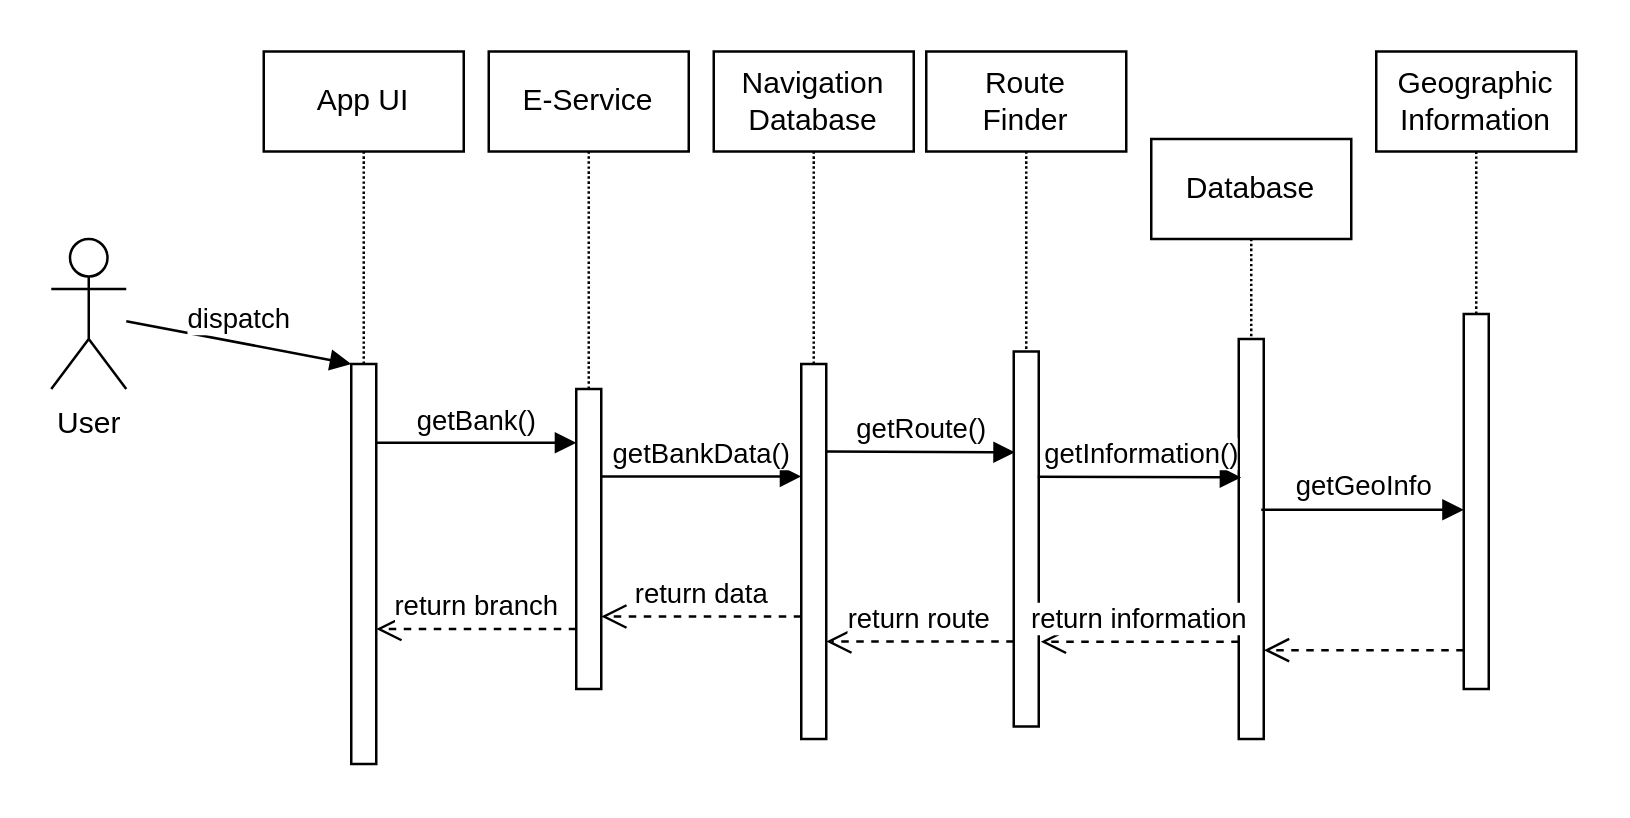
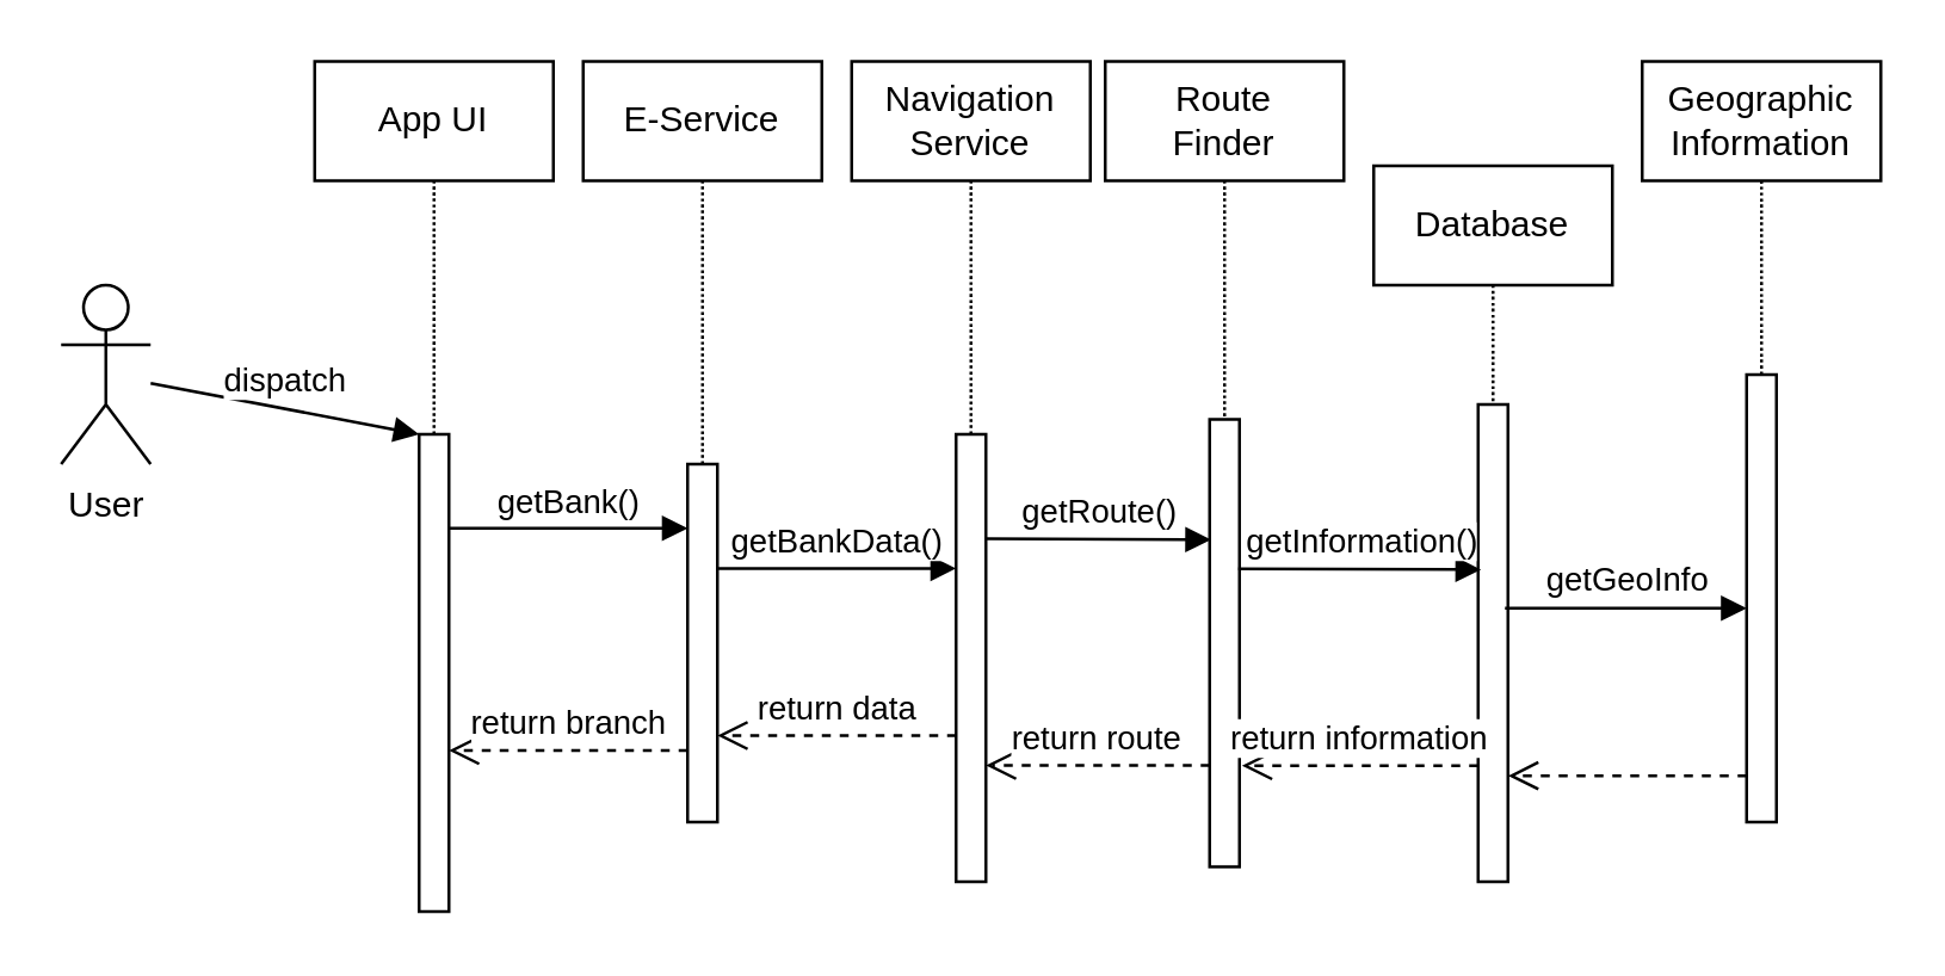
  <mxCell id="0" />
  <mxCell id="1" parent="0" />
  <mxCell id="2" value="User" style="shape=umlActor;verticalLabelPosition=bottom;verticalAlign=top;html=1;outlineConnect=0;" parent="1" vertex="1"><mxGeometry x="20" y="95" width="30" height="60" as="geometry" /></mxCell>
  <mxCell id="3" value="" style="html=1;points=[];perimeter=orthogonalPerimeter;spacing=2;labelBackgroundColor=#ffffff;" parent="1" vertex="1"><mxGeometry x="140" y="145" width="10" height="160" as="geometry" /></mxCell>
  <mxCell id="4" value="dispatch" style="html=1;verticalAlign=bottom;endArrow=block;" parent="1" source="2" target="3" edge="1"><mxGeometry relative="1" as="geometry"><mxPoint x="70" y="150" as="sourcePoint" /></mxGeometry></mxCell>
  <mxCell id="5" value="" style="html=1;points=[];perimeter=orthogonalPerimeter;spacing=2;labelBackgroundColor=#ffffff;" parent="1" vertex="1"><mxGeometry x="230" y="155" width="10" height="120" as="geometry" /></mxCell>
  <mxCell id="6" value="getBank()" style="html=1;verticalAlign=bottom;endArrow=block;spacing=2;labelBackgroundColor=#ffffff;exitX=1.022;exitY=0.197;exitDx=0;exitDy=0;exitPerimeter=0;" parent="1" source="3" target="5" edge="1"><mxGeometry relative="1" as="geometry"><mxPoint x="150" y="175" as="sourcePoint" /><mxPoint x="220" y="177" as="targetPoint" /></mxGeometry></mxCell>
  <mxCell id="7" value="return branch" style="html=1;verticalAlign=bottom;endArrow=open;dashed=1;endSize=8;spacing=2;labelBackgroundColor=#ffffff;" parent="1" source="5" edge="1"><mxGeometry relative="1" as="geometry"><mxPoint x="150" y="251" as="targetPoint" /></mxGeometry></mxCell>
  <mxCell id="8" value="" style="html=1;points=[];perimeter=orthogonalPerimeter;spacing=2;labelBackgroundColor=#ffffff;" parent="1" vertex="1"><mxGeometry x="320" y="145" width="10" height="150" as="geometry" /></mxCell>
  <mxCell id="9" value="getBankData()" style="html=1;verticalAlign=bottom;endArrow=block;spacing=2;labelBackgroundColor=#ffffff;" parent="1" target="8" edge="1"><mxGeometry relative="1" as="geometry"><mxPoint x="240" y="190" as="sourcePoint" /><mxPoint x="317" y="189" as="targetPoint" /></mxGeometry></mxCell>
  <mxCell id="10" value="return data" style="html=1;verticalAlign=bottom;endArrow=open;dashed=1;endSize=8;spacing=2;labelBackgroundColor=#ffffff;" parent="1" source="8" edge="1"><mxGeometry relative="1" as="geometry"><mxPoint x="240" y="246" as="targetPoint" /></mxGeometry></mxCell>
  <mxCell id="11" value="" style="html=1;points=[];perimeter=orthogonalPerimeter;spacing=2;labelBackgroundColor=#ffffff;" parent="1" vertex="1"><mxGeometry x="405" y="140" width="10" height="150" as="geometry" /></mxCell>
  <mxCell id="12" value="getRoute()" style="html=1;verticalAlign=bottom;endArrow=block;spacing=2;labelBackgroundColor=#ffffff;entryX=0.042;entryY=0.269;entryDx=0;entryDy=0;entryPerimeter=0;" parent="1" target="11" edge="1"><mxGeometry relative="1" as="geometry"><mxPoint x="330" y="180" as="sourcePoint" /><mxPoint x="400" y="180" as="targetPoint" /></mxGeometry></mxCell>
  <mxCell id="13" value="return route" style="html=1;verticalAlign=bottom;endArrow=open;dashed=1;endSize=8;spacing=2;labelBackgroundColor=#ffffff;" parent="1" source="11" edge="1"><mxGeometry relative="1" as="geometry"><mxPoint x="330" y="256" as="targetPoint" /></mxGeometry></mxCell>
  <mxCell id="14" value="" style="html=1;points=[];perimeter=orthogonalPerimeter;spacing=2;labelBackgroundColor=#ffffff;" parent="1" vertex="1"><mxGeometry x="495" y="135" width="10" height="160" as="geometry" /></mxCell>
  <mxCell id="15" value="getInformation()" style="html=1;verticalAlign=bottom;endArrow=block;spacing=2;labelBackgroundColor=#ffffff;exitX=0.96;exitY=0.334;exitDx=0;exitDy=0;exitPerimeter=0;entryX=0.098;entryY=0.346;entryDx=0;entryDy=0;entryPerimeter=0;" parent="1" source="11" target="14" edge="1"><mxGeometry relative="1" as="geometry"><mxPoint x="420" y="190" as="sourcePoint" /><mxPoint x="496" y="188" as="targetPoint" /><Array as="points" /></mxGeometry></mxCell>
  <mxCell id="16" value="return information" style="html=1;verticalAlign=bottom;endArrow=open;dashed=1;endSize=8;spacing=2;labelBackgroundColor=#ffffff;entryX=1.083;entryY=0.774;entryDx=0;entryDy=0;entryPerimeter=0;" parent="1" source="14" target="11" edge="1"><mxGeometry relative="1" as="geometry"><mxPoint x="420" y="256" as="targetPoint" /></mxGeometry></mxCell>
  <mxCell id="17" value="" style="html=1;points=[];perimeter=orthogonalPerimeter;spacing=2;labelBackgroundColor=#ffffff;" parent="1" vertex="1"><mxGeometry x="585" y="125" width="10" height="150" as="geometry" /></mxCell>
  <mxCell id="18" value="getGeoInfo" style="html=1;verticalAlign=bottom;endArrow=block;exitX=0.9;exitY=0.427;exitDx=0;exitDy=0;exitPerimeter=0;spacing=2;labelBackgroundColor=#ffffff;" parent="1" source="14" target="17" edge="1"><mxGeometry relative="1" as="geometry"><mxPoint x="470" y="190" as="sourcePoint" /><mxPoint x="540" y="200" as="targetPoint" /></mxGeometry></mxCell>
  <mxCell id="19" value="" style="html=1;verticalAlign=bottom;endArrow=open;dashed=1;endSize=8;entryX=1.007;entryY=0.778;entryDx=0;entryDy=0;entryPerimeter=0;spacing=2;labelBackgroundColor=#ffffff;" parent="1" source="17" target="14" edge="1"><mxGeometry relative="1" as="geometry"><mxPoint x="470" y="266" as="targetPoint" /></mxGeometry></mxCell>
  <mxCell id="20" style="edgeStyle=orthogonalEdgeStyle;curved=1;rounded=0;orthogonalLoop=1;jettySize=auto;html=1;labelBackgroundColor=#ffffff;dashed=1;dashPattern=1 1;endArrow=none;endFill=0;" parent="1" source="21" target="3" edge="1"><mxGeometry relative="1" as="geometry" /></mxCell>
  <mxCell id="21" value="App UI" style="whiteSpace=wrap;html=1;align=center;treeFolding=1;treeMoving=1;newEdgeStyle={&quot;edgeStyle&quot;:&quot;elbowEdgeStyle&quot;,&quot;startArrow&quot;:&quot;none&quot;,&quot;endArrow&quot;:&quot;none&quot;};" parent="1" vertex="1"><mxGeometry x="105" y="20" width="80" height="40" as="geometry" /></mxCell>
  <mxCell id="22" value="" style="edgeStyle=orthogonalEdgeStyle;curved=1;rounded=0;orthogonalLoop=1;jettySize=auto;html=1;dashed=1;dashPattern=1 1;labelBackgroundColor=#ffffff;endArrow=none;endFill=0;" parent="1" source="23" target="5" edge="1"><mxGeometry relative="1" as="geometry" /></mxCell>
  <mxCell id="23" value="E-Service" style="whiteSpace=wrap;html=1;align=center;treeFolding=1;treeMoving=1;newEdgeStyle={&quot;edgeStyle&quot;:&quot;elbowEdgeStyle&quot;,&quot;startArrow&quot;:&quot;none&quot;,&quot;endArrow&quot;:&quot;none&quot;};" parent="1" vertex="1"><mxGeometry x="195" y="20" width="80" height="40" as="geometry" /></mxCell>
  <mxCell id="24" value="" style="edgeStyle=orthogonalEdgeStyle;curved=1;rounded=0;orthogonalLoop=1;jettySize=auto;html=1;dashed=1;dashPattern=1 1;labelBackgroundColor=#ffffff;endArrow=none;endFill=0;" parent="1" source="25" target="8" edge="1"><mxGeometry relative="1" as="geometry" /></mxCell>
- <mxCell id="25" value="Navigation&lt;br&gt;Database" style="whiteSpace=wrap;html=1;align=center;treeFolding=1;treeMoving=1;newEdgeStyle={&quot;edgeStyle&quot;:&quot;elbowEdgeStyle&quot;,&quot;startArrow&quot;:&quot;none&quot;,&quot;endArrow&quot;:&quot;none&quot;};" parent="1" vertex="1"><mxGeometry x="285" y="20" width="80" height="40" as="geometry" /></mxCell>
+ <mxCell id="25" value="Navigation&lt;br&gt;Service" style="whiteSpace=wrap;html=1;align=center;treeFolding=1;treeMoving=1;newEdgeStyle={&quot;edgeStyle&quot;:&quot;elbowEdgeStyle&quot;,&quot;startArrow&quot;:&quot;none&quot;,&quot;endArrow&quot;:&quot;none&quot;};" parent="1" vertex="1"><mxGeometry x="285" y="20" width="80" height="40" as="geometry" /></mxCell>
  <mxCell id="26" value="" style="edgeStyle=orthogonalEdgeStyle;curved=1;rounded=0;orthogonalLoop=1;jettySize=auto;html=1;dashed=1;dashPattern=1 1;labelBackgroundColor=#ffffff;endArrow=none;endFill=0;" parent="1" source="27" target="11" edge="1"><mxGeometry relative="1" as="geometry" /></mxCell>
  <mxCell id="27" value="Route&lt;br&gt;Finder" style="whiteSpace=wrap;html=1;align=center;treeFolding=1;treeMoving=1;newEdgeStyle={&quot;edgeStyle&quot;:&quot;elbowEdgeStyle&quot;,&quot;startArrow&quot;:&quot;none&quot;,&quot;endArrow&quot;:&quot;none&quot;};" parent="1" vertex="1"><mxGeometry x="370" y="20" width="80" height="40" as="geometry" /></mxCell>
  <mxCell id="28" style="edgeStyle=orthogonalEdgeStyle;rounded=0;orthogonalLoop=1;jettySize=auto;html=1;exitX=0.5;exitY=1;exitDx=0;exitDy=0;labelBackgroundColor=#ffffff;" parent="1" source="27" target="27" edge="1"><mxGeometry relative="1" as="geometry" /></mxCell>
  <mxCell id="29" value="" style="edgeStyle=orthogonalEdgeStyle;curved=1;rounded=0;orthogonalLoop=1;jettySize=auto;html=1;dashed=1;dashPattern=1 1;labelBackgroundColor=#ffffff;endArrow=none;endFill=0;" parent="1" source="30" target="14" edge="1"><mxGeometry relative="1" as="geometry" /></mxCell>
  <mxCell id="30" value="Database" style="whiteSpace=wrap;html=1;align=center;treeFolding=1;treeMoving=1;newEdgeStyle={&quot;edgeStyle&quot;:&quot;elbowEdgeStyle&quot;,&quot;startArrow&quot;:&quot;none&quot;,&quot;endArrow&quot;:&quot;none&quot;};" parent="1" vertex="1"><mxGeometry x="460" y="55" width="80" height="40" as="geometry" /></mxCell>
  <mxCell id="31" value="" style="edgeStyle=orthogonalEdgeStyle;curved=1;rounded=0;orthogonalLoop=1;jettySize=auto;html=1;dashed=1;dashPattern=1 1;labelBackgroundColor=#ffffff;endArrow=none;endFill=0;" parent="1" source="32" target="17" edge="1"><mxGeometry relative="1" as="geometry" /></mxCell>
  <mxCell id="32" value="Geographic&lt;br&gt;Information" style="whiteSpace=wrap;html=1;align=center;treeFolding=1;treeMoving=1;newEdgeStyle={&quot;edgeStyle&quot;:&quot;elbowEdgeStyle&quot;,&quot;startArrow&quot;:&quot;none&quot;,&quot;endArrow&quot;:&quot;none&quot;};" parent="1" vertex="1"><mxGeometry x="550" y="20" width="80" height="40" as="geometry" /></mxCell>
